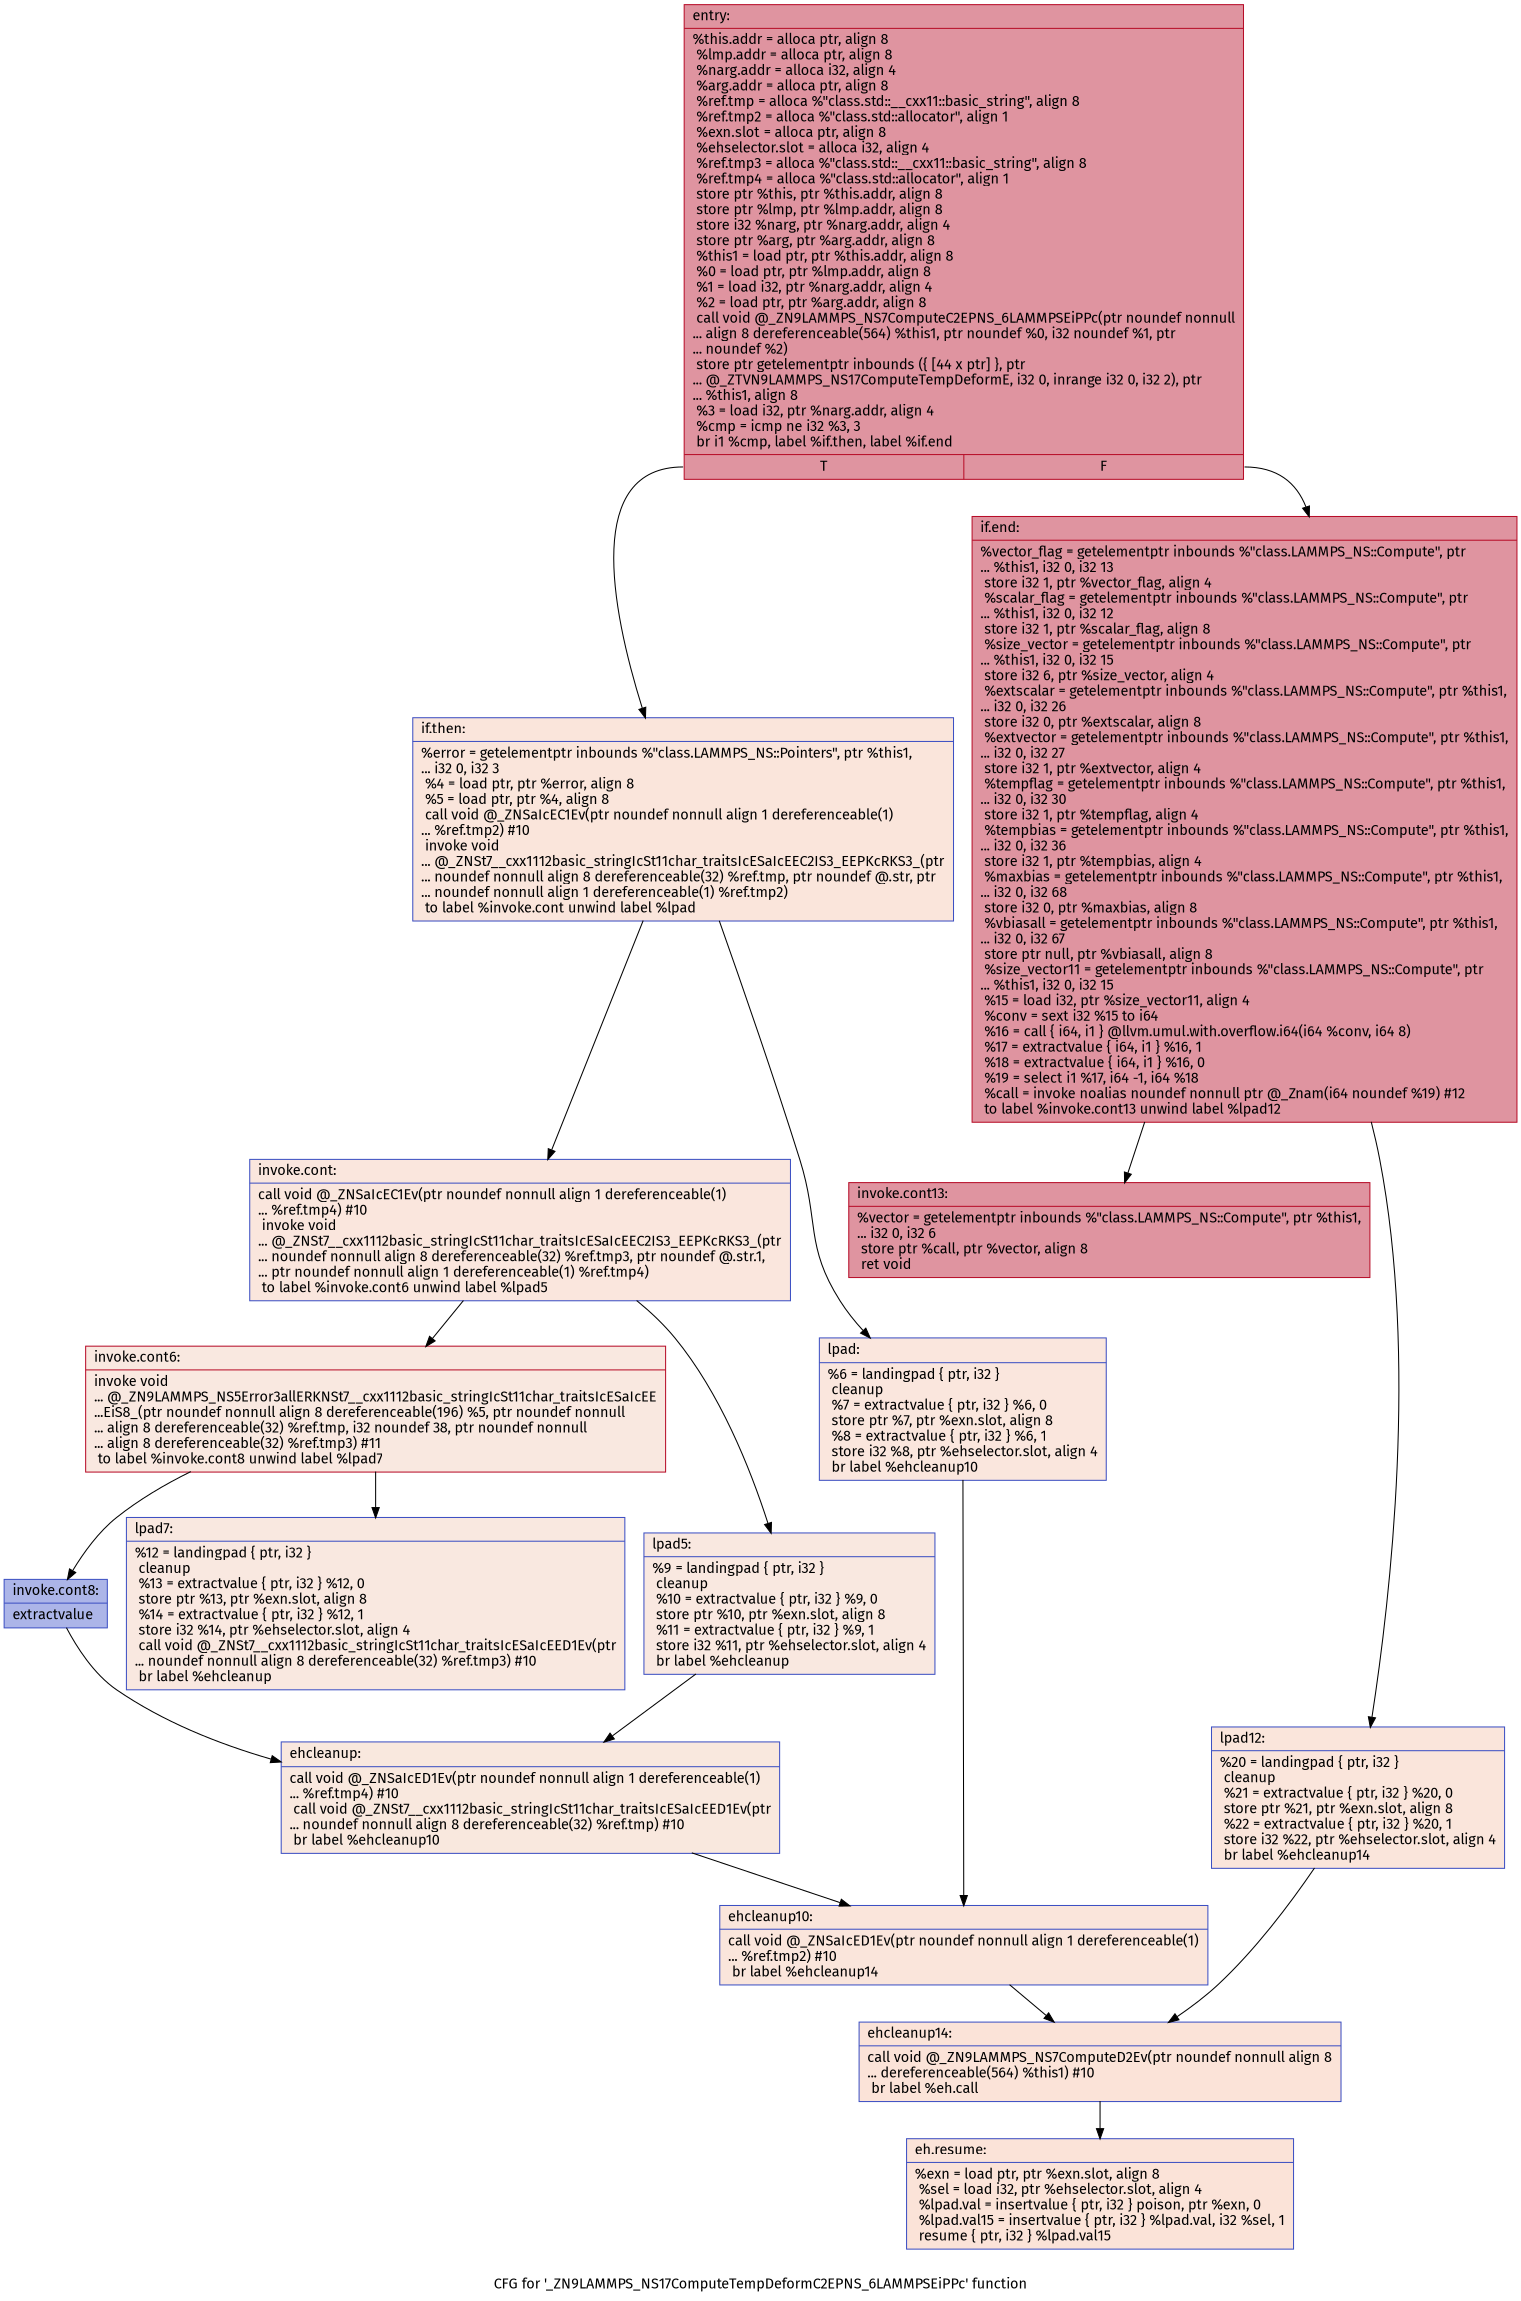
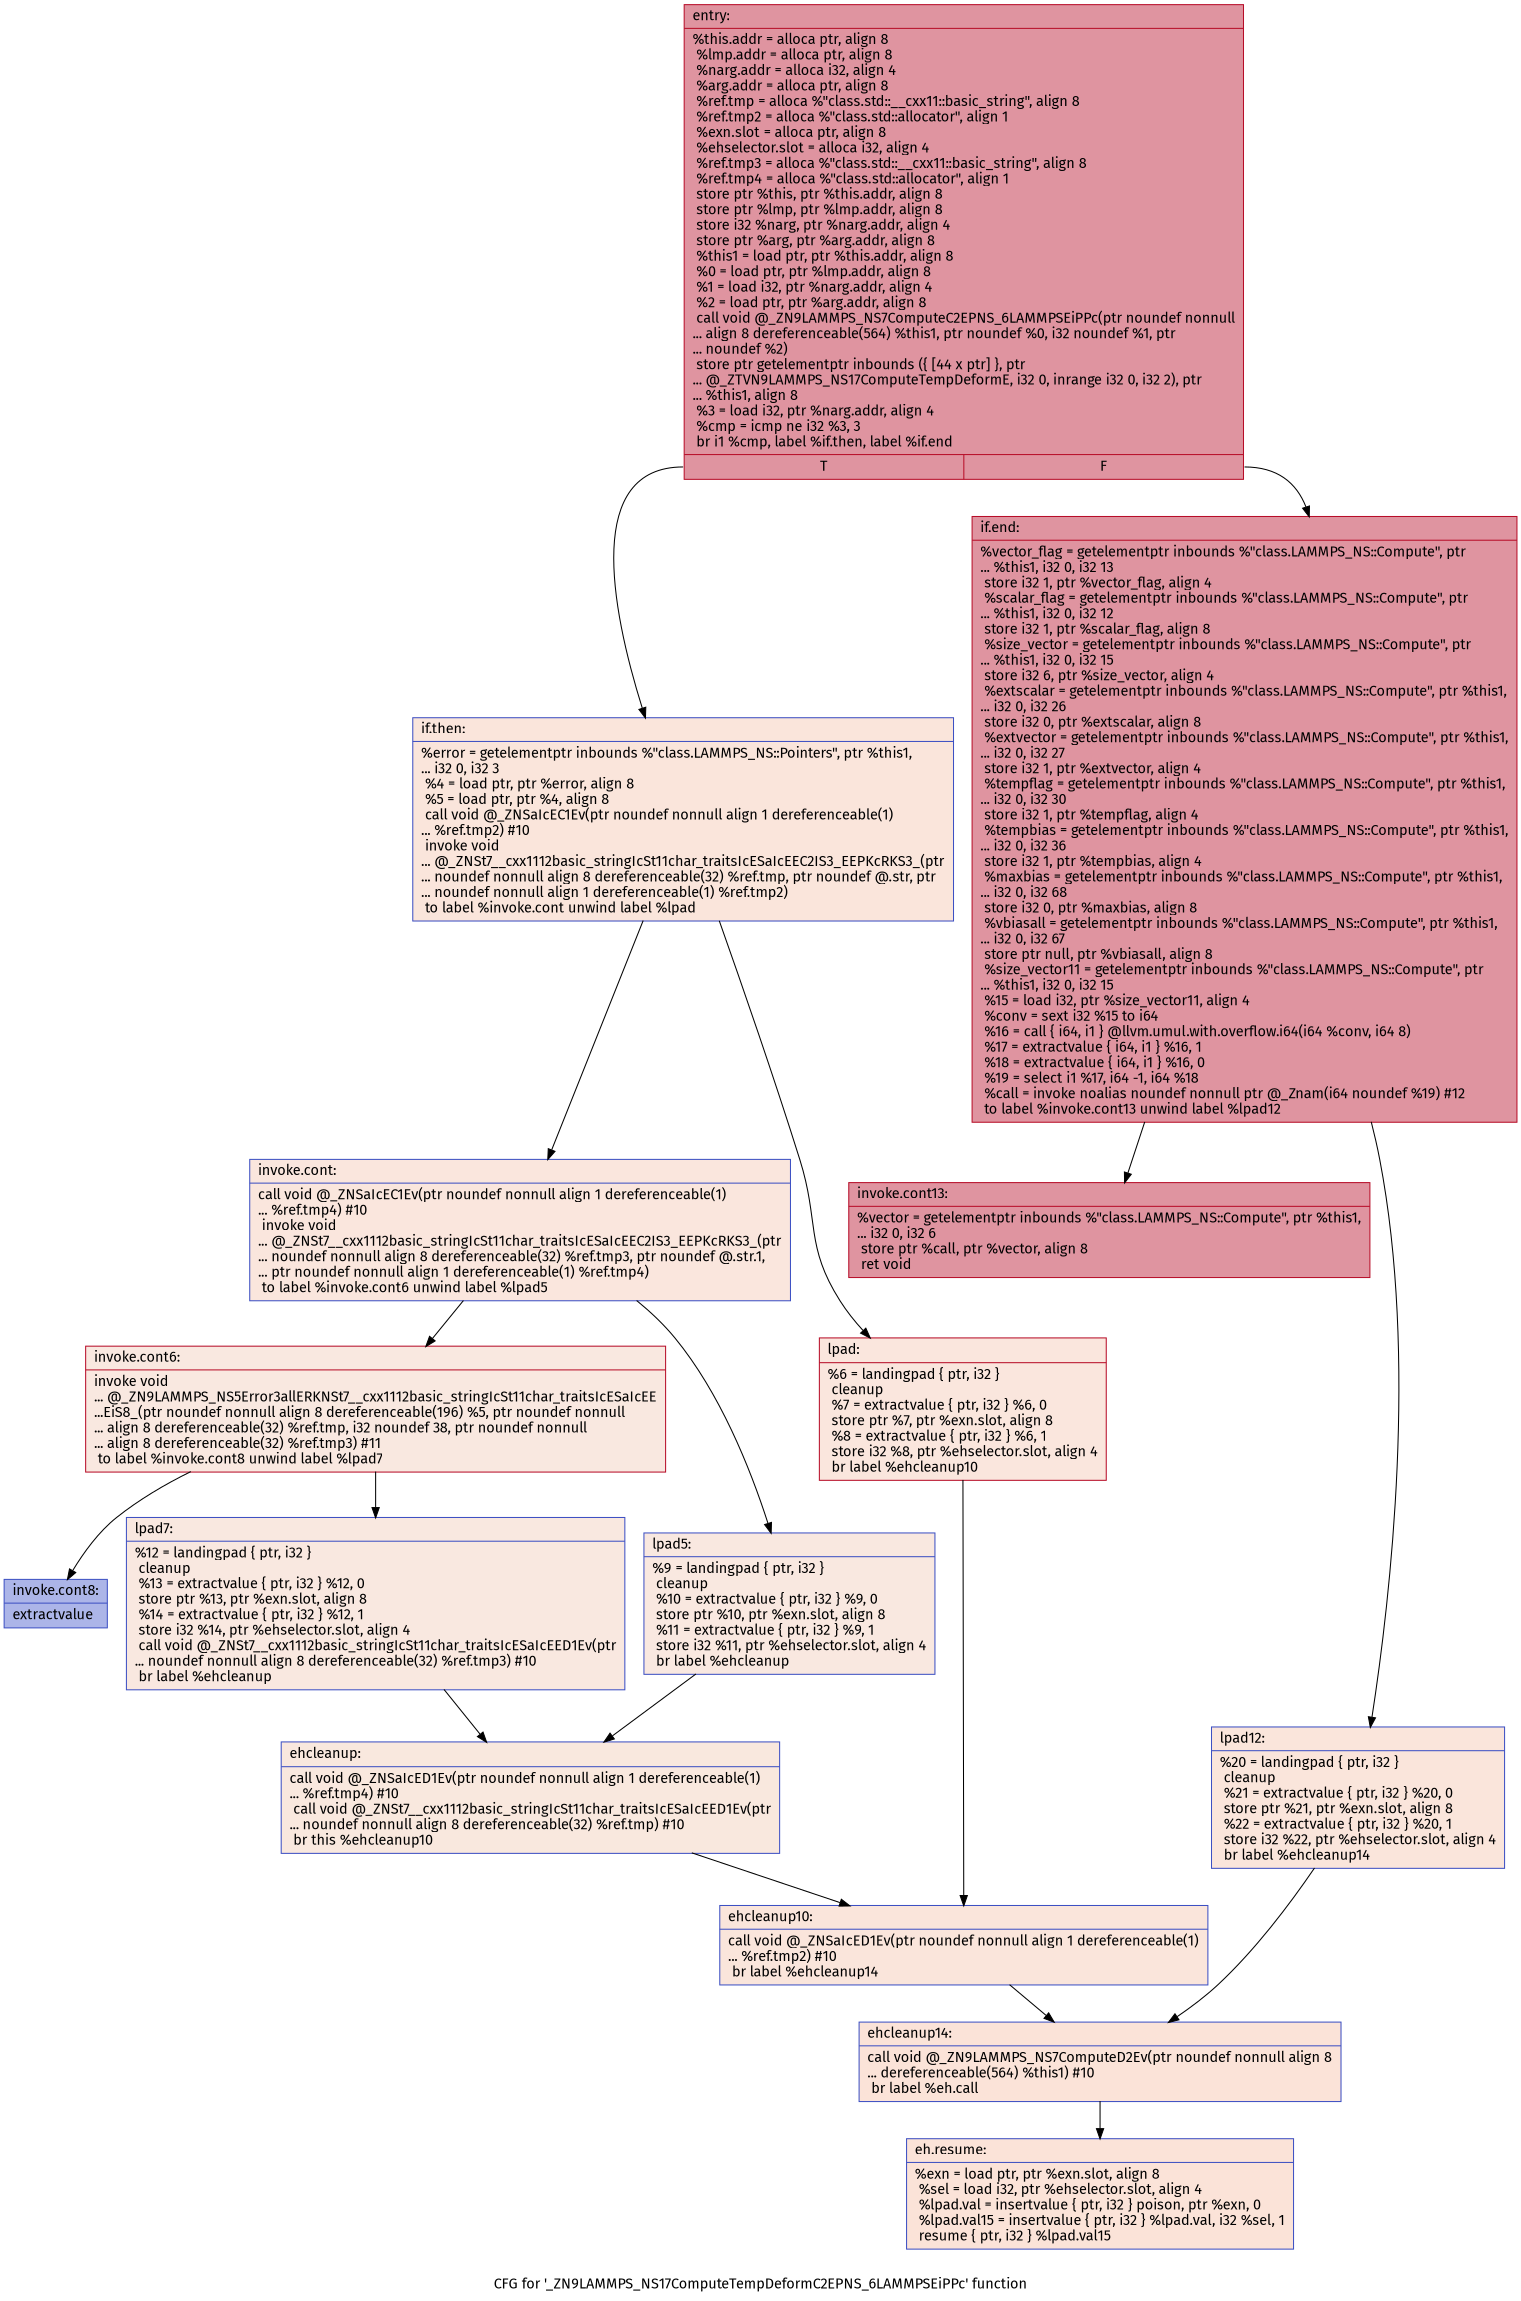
  digraph {
    fontname="Fira Sans"
    label="CFG for '_ZN9LAMMPS_NS17ComputeTempDeformC2EPNS_6LAMMPSEiPPc' function"
    node [color="#3d50c3ff" fillcolor="#b70d2870" fontname="Fira Sans" shape=record style=filled]
    edge [fontname="Fira Sans"]
    n1 [color="#b70d28ff" label="{entry:\l|  %this.addr = alloca ptr, align 8\l  %lmp.addr = alloca ptr, align 8\l  %narg.addr = alloca i32, align 4\l  %arg.addr = alloca ptr, align 8\l  %ref.tmp = alloca %\"class.std::__cxx11::basic_string\", align 8\l  %ref.tmp2 = alloca %\"class.std::allocator\", align 1\l  %exn.slot = alloca ptr, align 8\l  %ehselector.slot = alloca i32, align 4\l  %ref.tmp3 = alloca %\"class.std::__cxx11::basic_string\", align 8\l  %ref.tmp4 = alloca %\"class.std::allocator\", align 1\l  store ptr %this, ptr %this.addr, align 8\l  store ptr %lmp, ptr %lmp.addr, align 8\l  store i32 %narg, ptr %narg.addr, align 4\l  store ptr %arg, ptr %arg.addr, align 8\l  %this1 = load ptr, ptr %this.addr, align 8\l  %0 = load ptr, ptr %lmp.addr, align 8\l  %1 = load i32, ptr %narg.addr, align 4\l  %2 = load ptr, ptr %arg.addr, align 8\l  call void @_ZN9LAMMPS_NS7ComputeC2EPNS_6LAMMPSEiPPc(ptr noundef nonnull\l... align 8 dereferenceable(564) %this1, ptr noundef %0, i32 noundef %1, ptr\l... noundef %2)\l  store ptr getelementptr inbounds (\{ [44 x ptr] \}, ptr\l... @_ZTVN9LAMMPS_NS17ComputeTempDeformE, i32 0, inrange i32 0, i32 2), ptr\l... %this1, align 8\l  %3 = load i32, ptr %narg.addr, align 4\l  %cmp = icmp ne i32 %3, 3\l  br i1 %cmp, label %if.then, label %if.end\l|{<s0>T|<s1>F}}"]
    n2 [fillcolor="#f4c5ad70" label="{if.then:\l|  %error = getelementptr inbounds %\"class.LAMMPS_NS::Pointers\", ptr %this1,\l... i32 0, i32 3\l  %4 = load ptr, ptr %error, align 8\l  %5 = load ptr, ptr %4, align 8\l  call void @_ZNSaIcEC1Ev(ptr noundef nonnull align 1 dereferenceable(1)\l... %ref.tmp2) #10\l  invoke void\l... @_ZNSt7__cxx1112basic_stringIcSt11char_traitsIcESaIcEEC2IS3_EEPKcRKS3_(ptr\l... noundef nonnull align 8 dereferenceable(32) %ref.tmp, ptr noundef @.str, ptr\l... noundef nonnull align 1 dereferenceable(1) %ref.tmp2)\l          to label %invoke.cont unwind label %lpad\l}"]
    n3 [color="#b70d28ff" label="{if.end:\l|  %vector_flag = getelementptr inbounds %\"class.LAMMPS_NS::Compute\", ptr\l... %this1, i32 0, i32 13\l  store i32 1, ptr %vector_flag, align 4\l  %scalar_flag = getelementptr inbounds %\"class.LAMMPS_NS::Compute\", ptr\l... %this1, i32 0, i32 12\l  store i32 1, ptr %scalar_flag, align 8\l  %size_vector = getelementptr inbounds %\"class.LAMMPS_NS::Compute\", ptr\l... %this1, i32 0, i32 15\l  store i32 6, ptr %size_vector, align 4\l  %extscalar = getelementptr inbounds %\"class.LAMMPS_NS::Compute\", ptr %this1,\l... i32 0, i32 26\l  store i32 0, ptr %extscalar, align 8\l  %extvector = getelementptr inbounds %\"class.LAMMPS_NS::Compute\", ptr %this1,\l... i32 0, i32 27\l  store i32 1, ptr %extvector, align 4\l  %tempflag = getelementptr inbounds %\"class.LAMMPS_NS::Compute\", ptr %this1,\l... i32 0, i32 30\l  store i32 1, ptr %tempflag, align 4\l  %tempbias = getelementptr inbounds %\"class.LAMMPS_NS::Compute\", ptr %this1,\l... i32 0, i32 36\l  store i32 1, ptr %tempbias, align 4\l  %maxbias = getelementptr inbounds %\"class.LAMMPS_NS::Compute\", ptr %this1,\l... i32 0, i32 68\l  store i32 0, ptr %maxbias, align 8\l  %vbiasall = getelementptr inbounds %\"class.LAMMPS_NS::Compute\", ptr %this1,\l... i32 0, i32 67\l  store ptr null, ptr %vbiasall, align 8\l  %size_vector11 = getelementptr inbounds %\"class.LAMMPS_NS::Compute\", ptr\l... %this1, i32 0, i32 15\l  %15 = load i32, ptr %size_vector11, align 4\l  %conv = sext i32 %15 to i64\l  %16 = call \{ i64, i1 \} @llvm.umul.with.overflow.i64(i64 %conv, i64 8)\l  %17 = extractvalue \{ i64, i1 \} %16, 1\l  %18 = extractvalue \{ i64, i1 \} %16, 0\l  %19 = select i1 %17, i64 -1, i64 %18\l  %call = invoke noalias noundef nonnull ptr @_Znam(i64 noundef %19) #12\l          to label %invoke.cont13 unwind label %lpad12\l}"]
    n4 [fillcolor="#f3c7b170" label="{invoke.cont:\l|  call void @_ZNSaIcEC1Ev(ptr noundef nonnull align 1 dereferenceable(1)\l... %ref.tmp4) #10\l  invoke void\l... @_ZNSt7__cxx1112basic_stringIcSt11char_traitsIcESaIcEEC2IS3_EEPKcRKS3_(ptr\l... noundef nonnull align 8 dereferenceable(32) %ref.tmp3, ptr noundef @.str.1,\l... ptr noundef nonnull align 1 dereferenceable(1) %ref.tmp4)\l          to label %invoke.cont6 unwind label %lpad5\l}"]
-   n5 [fillcolor="#f3c7b170" label="{lpad:\l|  %6 = landingpad \{ ptr, i32 \}\l          cleanup\l  %7 = extractvalue \{ ptr, i32 \} %6, 0\l  store ptr %7, ptr %exn.slot, align 8\l  %8 = extractvalue \{ ptr, i32 \} %6, 1\l  store i32 %8, ptr %ehselector.slot, align 4\l  br label %ehcleanup10\l}"]
+   n5 [color="#b70d28ff" fillcolor="#f3c7b170" label="{lpad:\l|  %6 = landingpad \{ ptr, i32 \}\l          cleanup\l  %7 = extractvalue \{ ptr, i32 \} %6, 0\l  store ptr %7, ptr %exn.slot, align 8\l  %8 = extractvalue \{ ptr, i32 \} %6, 1\l  store i32 %8, ptr %ehselector.slot, align 4\l  br label %ehcleanup10\l}"]
    n6 [color="#b70d28ff" label="{invoke.cont13:\l|  %vector = getelementptr inbounds %\"class.LAMMPS_NS::Compute\", ptr %this1,\l... i32 0, i32 6\l  store ptr %call, ptr %vector, align 8\l  ret void\l}"]
    n7 [fillcolor="#f4c5ad70" label="{lpad12:\l|  %20 = landingpad \{ ptr, i32 \}\l          cleanup\l  %21 = extractvalue \{ ptr, i32 \} %20, 0\l  store ptr %21, ptr %exn.slot, align 8\l  %22 = extractvalue \{ ptr, i32 \} %20, 1\l  store i32 %22, ptr %ehselector.slot, align 4\l  br label %ehcleanup14\l}"]
    n8 [color="#b70d28ff" fillcolor="#f1ccb870" label="{invoke.cont6:\l|  invoke void\l... @_ZN9LAMMPS_NS5Error3allERKNSt7__cxx1112basic_stringIcSt11char_traitsIcESaIcEE\l...EiS8_(ptr noundef nonnull align 8 dereferenceable(196) %5, ptr noundef nonnull\l... align 8 dereferenceable(32) %ref.tmp, i32 noundef 38, ptr noundef nonnull\l... align 8 dereferenceable(32) %ref.tmp3) #11\l          to label %invoke.cont8 unwind label %lpad7\l}"]
    n9 [fillcolor="#f1ccb870" label="{lpad5:\l|  %9 = landingpad \{ ptr, i32 \}\l          cleanup\l  %10 = extractvalue \{ ptr, i32 \} %9, 0\l  store ptr %10, ptr %exn.slot, align 8\l  %11 = extractvalue \{ ptr, i32 \} %9, 1\l  store i32 %11, ptr %ehselector.slot, align 4\l  br label %ehcleanup\l}"]
    n10 [fillcolor="#f4c5ad70" label="{ehcleanup10:\l|  call void @_ZNSaIcED1Ev(ptr noundef nonnull align 1 dereferenceable(1)\l... %ref.tmp2) #10\l  br label %ehcleanup14\l}"]
    n11 [fillcolor="#f6bfa670" label="{ehcleanup14:\l|  call void @_ZN9LAMMPS_NS7ComputeD2Ev(ptr noundef nonnull align 8\l... dereferenceable(564) %this1) #10\l  br label %eh.call\l}"]
    n12 [fillcolor="#4358cb70" label="{invoke.cont8:\l|  extractvalue\l}"]
    n13 [fillcolor="#f1ccb870" label="{lpad7:\l|  %12 = landingpad \{ ptr, i32 \}\l          cleanup\l  %13 = extractvalue \{ ptr, i32 \} %12, 0\l  store ptr %13, ptr %exn.slot, align 8\l  %14 = extractvalue \{ ptr, i32 \} %12, 1\l  store i32 %14, ptr %ehselector.slot, align 4\l  call void @_ZNSt7__cxx1112basic_stringIcSt11char_traitsIcESaIcEED1Ev(ptr\l... noundef nonnull align 8 dereferenceable(32) %ref.tmp3) #10\l  br label %ehcleanup\l}"]
-   n14 [fillcolor="#f2cab570" label="{ehcleanup:\l|  call void @_ZNSaIcED1Ev(ptr noundef nonnull align 1 dereferenceable(1)\l... %ref.tmp4) #10\l  call void @_ZNSt7__cxx1112basic_stringIcSt11char_traitsIcESaIcEED1Ev(ptr\l... noundef nonnull align 8 dereferenceable(32) %ref.tmp) #10\l  br label %ehcleanup10\l}"]
+   n14 [fillcolor="#f2cab570" label="{ehcleanup:\l|  call void @_ZNSaIcED1Ev(ptr noundef nonnull align 1 dereferenceable(1)\l... %ref.tmp4) #10\l  call void @_ZNSt7__cxx1112basic_stringIcSt11char_traitsIcESaIcEED1Ev(ptr\l... noundef nonnull align 8 dereferenceable(32) %ref.tmp) #10\l  br this %ehcleanup10\l}"]
    n15 [fillcolor="#f6bfa670" label="{eh.resume:\l|  %exn = load ptr, ptr %exn.slot, align 8\l  %sel = load i32, ptr %ehselector.slot, align 4\l  %lpad.val = insertvalue \{ ptr, i32 \} poison, ptr %exn, 0\l  %lpad.val15 = insertvalue \{ ptr, i32 \} %lpad.val, i32 %sel, 1\l  resume \{ ptr, i32 \} %lpad.val15\l}"]
    n1 -> n2 [tailport=s0]
    n1 -> n3 [tailport=s1]
    n2 -> n4
    n2 -> n5
    n3 -> n6
    n3 -> n7
    n4 -> n8
    n4 -> n9
    n5 -> n10
    n7 -> n11
    n8 -> n12
    n8 -> n13
    n9 -> n14
    n10 -> n11
    n11 -> n15
-   n12 -> n14
+   n13 -> n14
    n14 -> n10
  }
